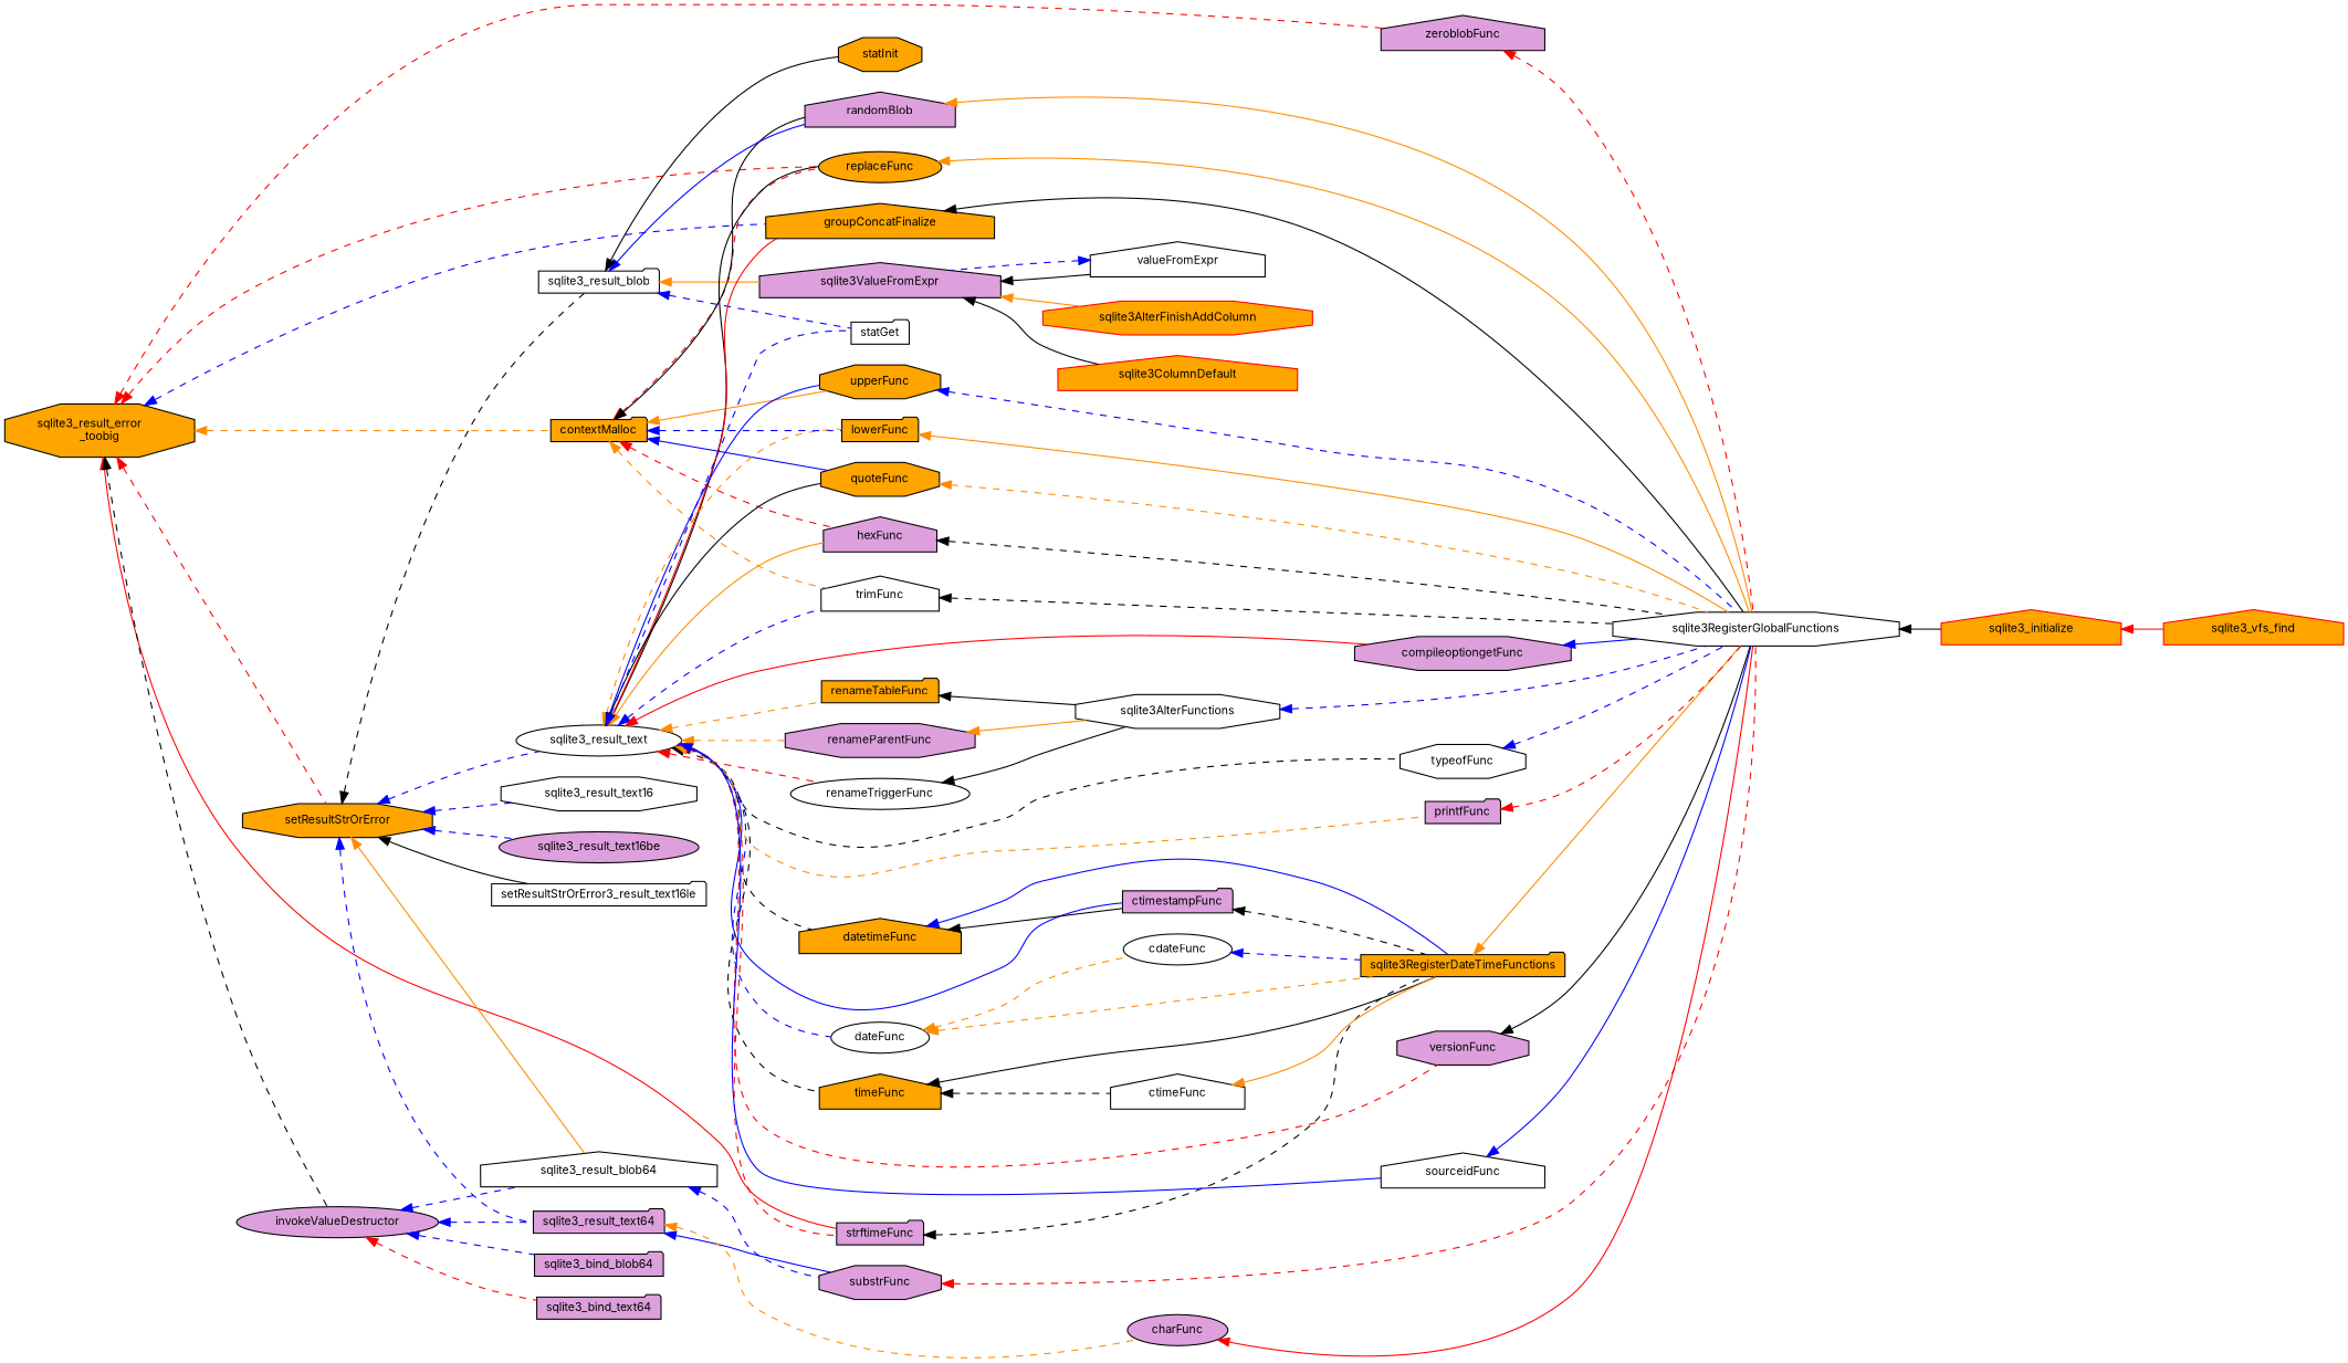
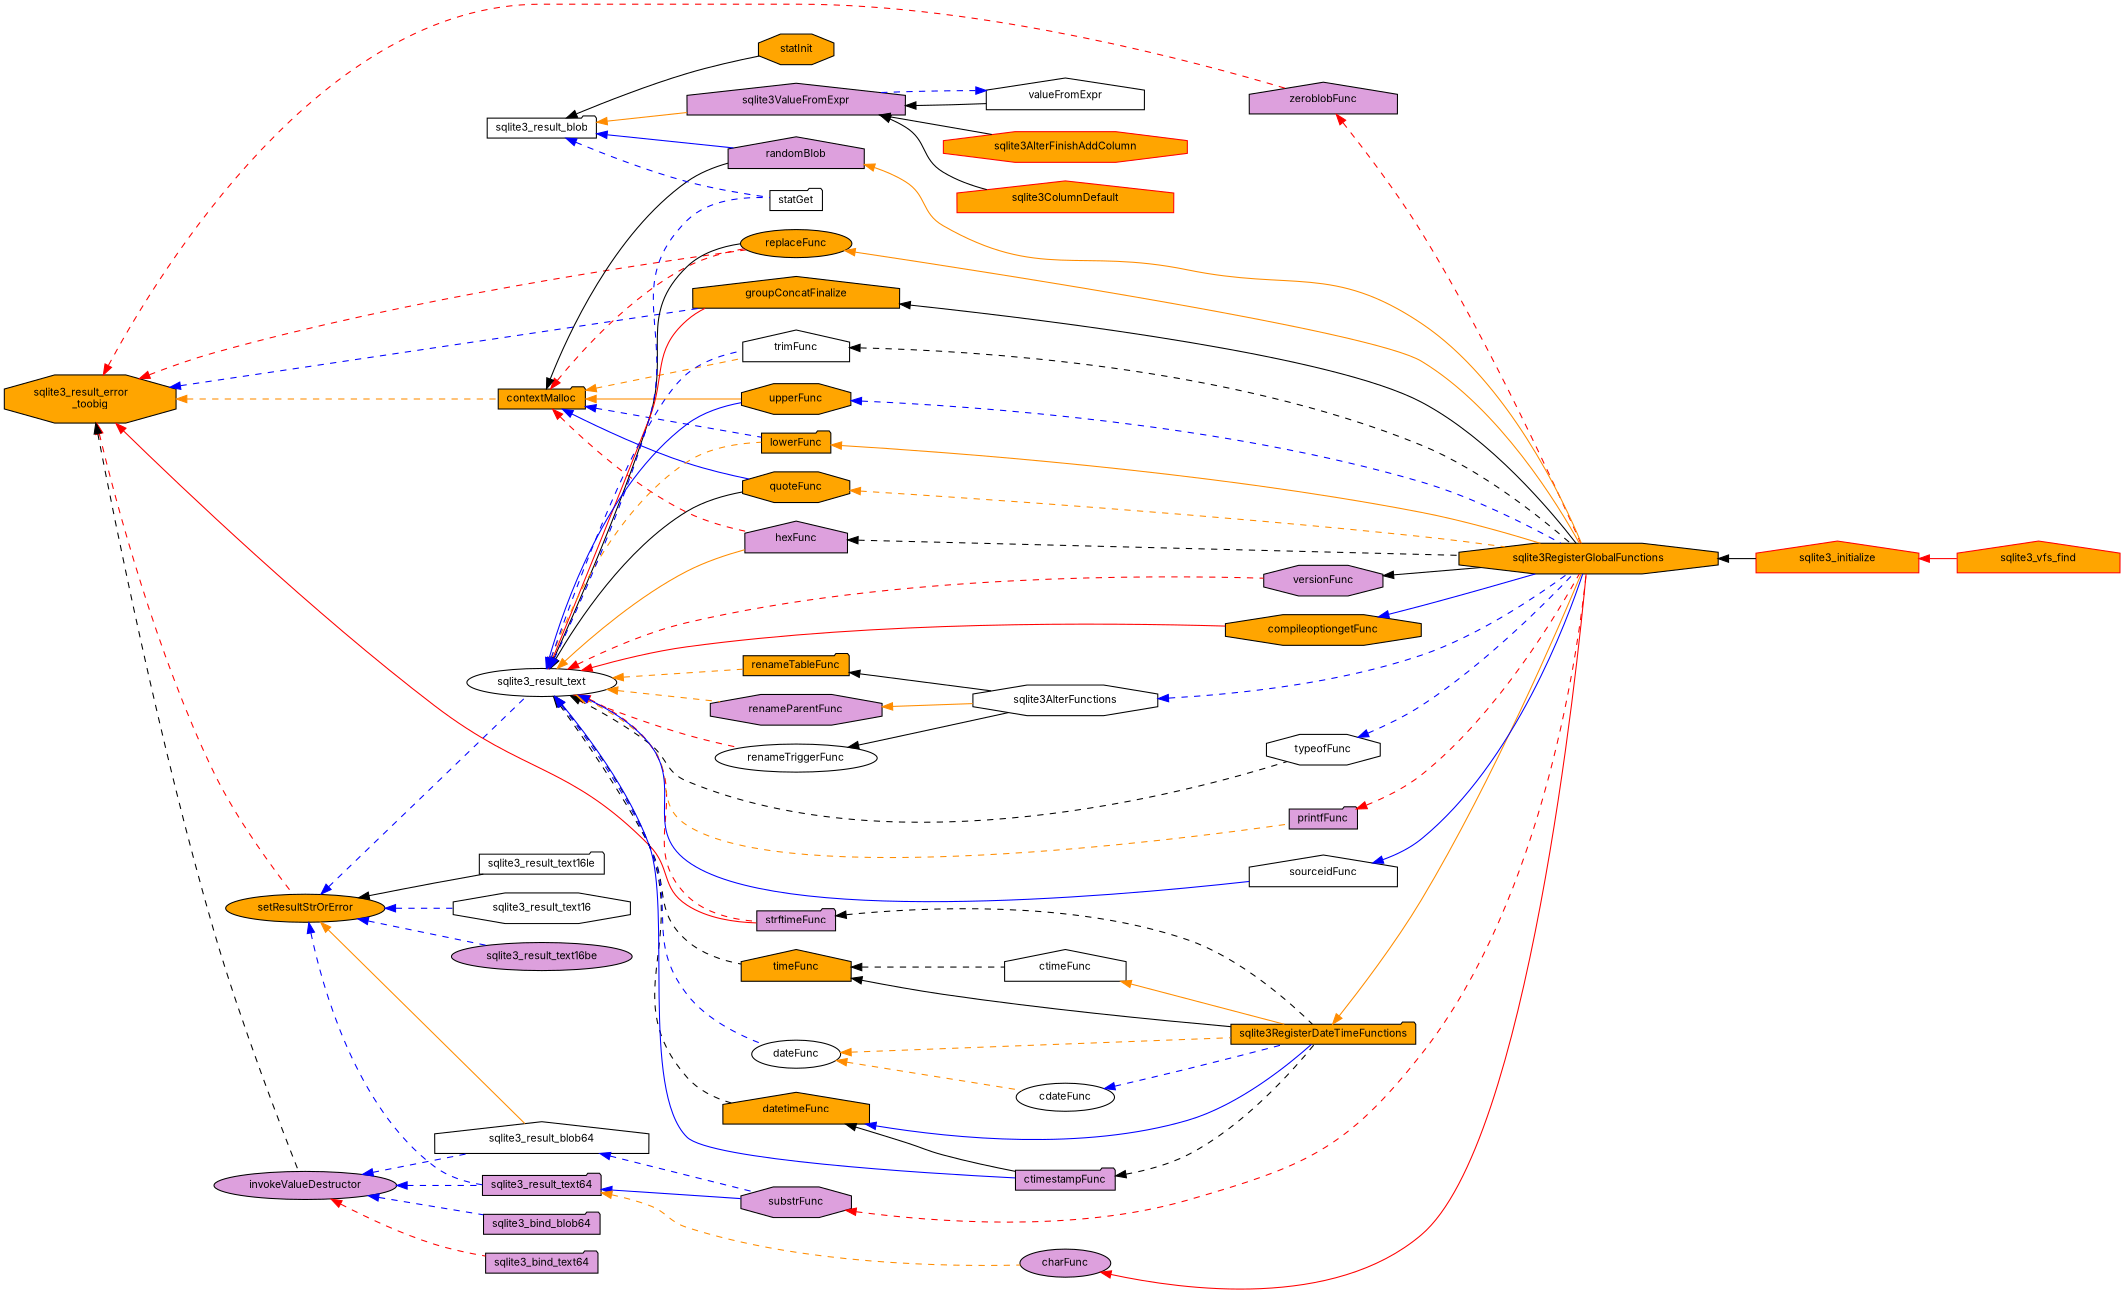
  digraph {
    fontname=Inter
    rankdir=LR
    node [color=black fillcolor=orange fontname=Inter fontsize=10 shape=house style=filled]
    edge [color=blue dir=back fontname=Inter fontsize=10 labelfontname=FreeSans labelfontsize=10 style=dashed]
    n1 [fontcolor=black height=0.2 label="sqlite3_result_error\l_toobig" shape=octagon width=0.4]
    n2 [fillcolor=plum height=0.2 label=strftimeFunc shape=folder width=0.4]
-   n3 [height=0.2 label=setResultStrOrError shape=octagon width=0.4]
+   n3 [height=0.2 label=setResultStrOrError shape=ellipse width=0.4]
    n4 [height=0.2 label=replaceFunc shape=ellipse width=0.4]
    n5 [height=0.2 label=groupConcatFinalize width=0.4]
    n6 [fillcolor=plum height=0.2 label=invokeValueDestructor shape=ellipse width=0.4]
    n7 [height=0.2 label=contextMalloc shape=folder width=0.4]
    n8 [fillcolor=plum height=0.2 label=zeroblobFunc width=0.4]
    n9 [height=0.2 label=sqlite3RegisterDateTimeFunctions shape=folder width=0.4]
    n10 [fillcolor=white height=0.2 label=sqlite3_result_blob shape=folder width=0.4]
    n11 [fillcolor=white height=0.2 label=sqlite3_result_blob64 width=0.4]
    n12 [fillcolor=white height=0.2 label=sqlite3_result_text shape=ellipse width=0.4]
    n13 [fillcolor=plum height=0.2 label=sqlite3_result_text64 shape=folder width=0.4]
    n14 [fillcolor=white height=0.2 label=sqlite3_result_text16 shape=octagon width=0.4]
    n15 [fillcolor=plum height=0.2 label=sqlite3_result_text16be shape=ellipse width=0.4]
-   n16 [fillcolor=white height=0.2 label=setResultStrOrError3_result_text16le shape=folder width=0.4]
-   n17 [fillcolor=white height=0.2 label=sqlite3RegisterGlobalFunctions shape=octagon width=0.4]
+   n16 [fillcolor=white height=0.2 label=sqlite3_result_text16le shape=folder width=0.4]
+   n17 [height=0.2 label=sqlite3RegisterGlobalFunctions shape=octagon width=0.4]
    n18 [fillcolor=plum height=0.2 label=sqlite3_bind_blob64 shape=folder width=0.4]
    n19 [fillcolor=plum height=0.2 label=sqlite3_bind_text64 shape=folder width=0.4]
    n20 [fillcolor=plum height=0.2 label=randomBlob width=0.4]
    n21 [height=0.2 label=upperFunc shape=octagon width=0.4]
    n22 [height=0.2 label=lowerFunc shape=folder width=0.4]
    n23 [height=0.2 label=quoteFunc shape=octagon width=0.4]
    n24 [fillcolor=plum height=0.2 label=hexFunc width=0.4]
    n25 [fillcolor=white height=0.2 label=trimFunc width=0.4]
    n26 [color=red height=0.2 label=sqlite3_initialize width=0.4]
    n27 [color=red height=0.2 label=sqlite3_vfs_find width=0.4]
    n28 [fillcolor=plum height=0.2 label=sqlite3ValueFromExpr width=0.4]
    n29 [height=0.2 label=statInit shape=octagon width=0.4]
    n30 [fillcolor=white height=0.2 label=statGet shape=folder width=0.4]
    n31 [fillcolor=plum height=0.2 label=substrFunc shape=octagon width=0.4]
    n32 [height=0.2 label=datetimeFunc width=0.4]
    n33 [fillcolor=plum height=0.2 label=ctimestampFunc shape=folder width=0.4]
    n34 [height=0.2 label=timeFunc width=0.4]
    n35 [fillcolor=white height=0.2 label=dateFunc shape=ellipse width=0.4]
    n36 [height=0.2 label=renameTableFunc shape=folder width=0.4]
    n37 [fillcolor=plum height=0.2 label=renameParentFunc shape=octagon width=0.4]
    n38 [fillcolor=white height=0.2 label=renameTriggerFunc shape=ellipse width=0.4]
    n39 [fillcolor=white height=0.2 label=typeofFunc shape=octagon width=0.4]
    n40 [fillcolor=plum height=0.2 label=printfFunc shape=folder width=0.4]
    n41 [fillcolor=plum height=0.2 label=versionFunc shape=octagon width=0.4]
    n42 [fillcolor=white height=0.2 label=sourceidFunc width=0.4]
-   n43 [fillcolor=plum height=0.2 label=compileoptiongetFunc shape=octagon width=0.4]
+   n43 [height=0.2 label=compileoptiongetFunc shape=octagon width=0.4]
    n44 [fillcolor=plum height=0.2 label=charFunc shape=ellipse width=0.4]
    n45 [fillcolor=white height=0.2 label=valueFromExpr width=0.4]
    n46 [color=red height=0.2 label=sqlite3AlterFinishAddColumn shape=octagon width=0.4]
    n47 [color=red height=0.2 label=sqlite3ColumnDefault width=0.4]
    n48 [fillcolor=white height=0.2 label=ctimeFunc width=0.4]
    n49 [fillcolor=white height=0.2 label=cdateFunc shape=ellipse width=0.4]
    n50 [fillcolor=white height=0.2 label=sqlite3AlterFunctions shape=octagon width=0.4]
    n1 -> n2 [color=red style=solid]
    n1 -> n3 [color=red]
    n1 -> n4 [color=red]
    n1 -> n5
    n1 -> n6 [color=black]
    n1 -> n7 [color=darkorange]
    n1 -> n8 [color=red]
    n2 -> n9 [color=black]
-   n3 -> n10 [color=black]
    n3 -> n11 [color=darkorange style=solid]
    n3 -> n12
    n3 -> n13
    n3 -> n14
    n3 -> n15
    n3 -> n16 [color=black style=solid]
    n4 -> n17 [color=darkorange style=solid]
    n5 -> n17 [color=black style=solid]
    n6 -> n11
    n6 -> n13
    n6 -> n18
    n6 -> n19 [color=red]
    n7 -> n4 [color=red]
    n7 -> n20 [color=black style=solid]
    n7 -> n21 [color=darkorange style=solid]
    n7 -> n22
    n7 -> n23 [style=solid]
    n7 -> n24 [color=red]
    n7 -> n25 [color=darkorange]
    n8 -> n17 [color=red]
    n9 -> n17 [color=darkorange style=solid]
    n10 -> n20 [style=solid]
    n10 -> n28 [color=darkorange style=solid]
    n10 -> n29 [color=black style=solid]
    n10 -> n30
    n11 -> n31
    n12 -> n2 [color=red]
    n12 -> n4 [color=black style=solid]
    n12 -> n5 [color=red style=solid]
    n12 -> n21 [style=solid]
    n12 -> n22 [color=darkorange]
    n12 -> n23 [color=black style=solid]
    n12 -> n24 [color=darkorange style=solid]
    n12 -> n25
    n12 -> n30
    n12 -> n32 [color=black]
    n12 -> n33 [style=solid]
    n12 -> n34 [color=black]
    n12 -> n35
    n12 -> n36 [color=darkorange]
    n12 -> n37 [color=darkorange]
    n12 -> n38 [color=red]
    n12 -> n39 [color=black]
    n12 -> n40 [color=darkorange]
    n12 -> n41 [color=red]
    n12 -> n42 [style=solid]
    n12 -> n43 [color=red style=solid]
    n13 -> n31 [style=solid]
    n13 -> n44 [color=darkorange]
    n17 -> n26 [color=black style=solid]
    n20 -> n17 [color=darkorange style=solid]
    n21 -> n17
    n22 -> n17 [color=darkorange style=solid]
    n23 -> n17 [color=darkorange]
    n24 -> n17 [color=black]
    n25 -> n17 [color=black]
    n26 -> n27 [color=red style=solid]
    n28 -> n45 [color=black style=solid]
-   n28 -> n46 [color=darkorange style=solid]
+   n28 -> n46 [color=black style=solid]
    n28 -> n47 [color=black style=solid]
    n31 -> n17 [color=red]
    n32 -> n9 [style=solid]
    n32 -> n33 [color=black style=solid]
    n33 -> n9 [color=black]
    n34 -> n9 [color=black style=solid]
    n34 -> n48 [color=black]
    n35 -> n9 [color=darkorange]
    n35 -> n49 [color=darkorange]
    n36 -> n50 [color=black style=solid]
    n37 -> n50 [color=darkorange style=solid]
    n38 -> n50 [color=black style=solid]
    n39 -> n17
    n40 -> n17 [color=red]
    n41 -> n17 [color=black style=solid]
    n42 -> n17 [style=solid]
    n43 -> n17 [style=solid]
    n44 -> n17 [color=red style=solid]
    n45 -> n28
    n48 -> n9 [color=darkorange style=solid]
    n49 -> n9
    n50 -> n17
  }
